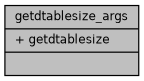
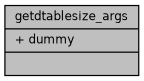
  digraph {
-   n1 [color=black fillcolor=grey75 fontcolor=black fontname=Helvetica fontsize=10 height=0.2 label="{getdtablesize_args\n|+ getdtablesize\l|}" shape=record style=filled width=0.4]
+   n1 [color=black fillcolor=grey75 fontcolor=black fontname=Helvetica fontsize=10 height=0.2 label="{getdtablesize_args\n|+ dummy\l|}" shape=record style=filled width=0.4]
  }
